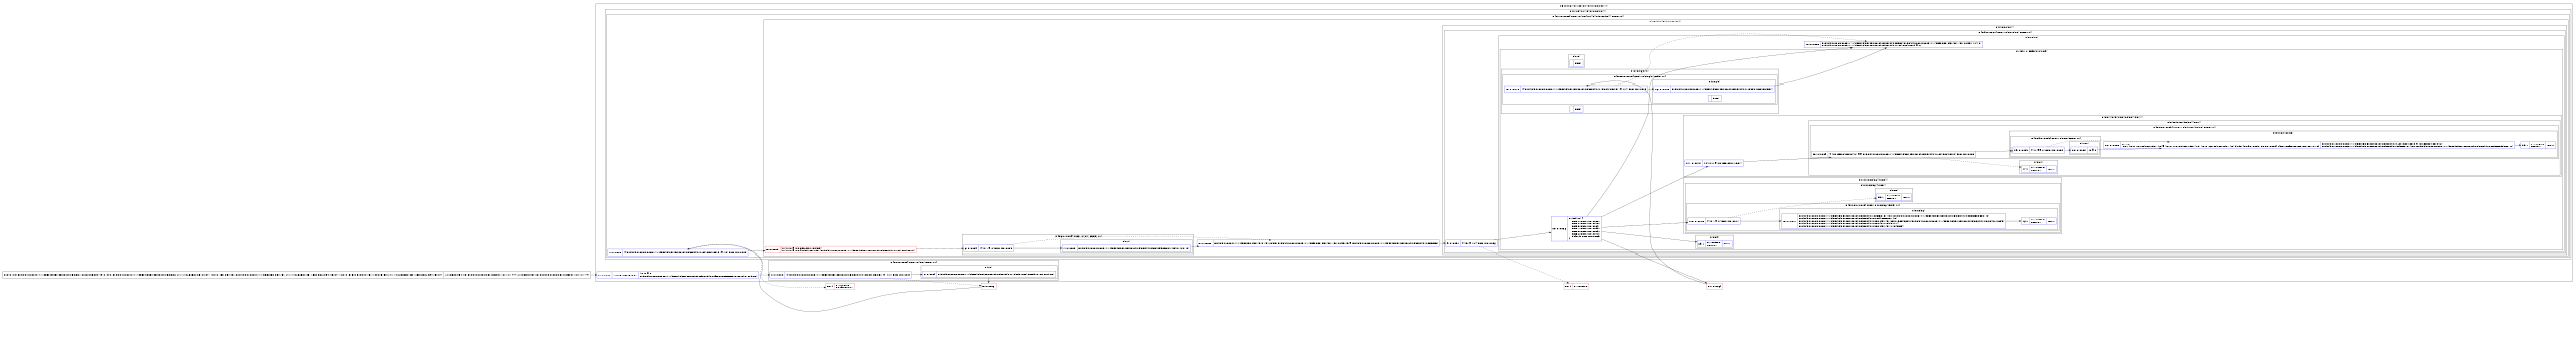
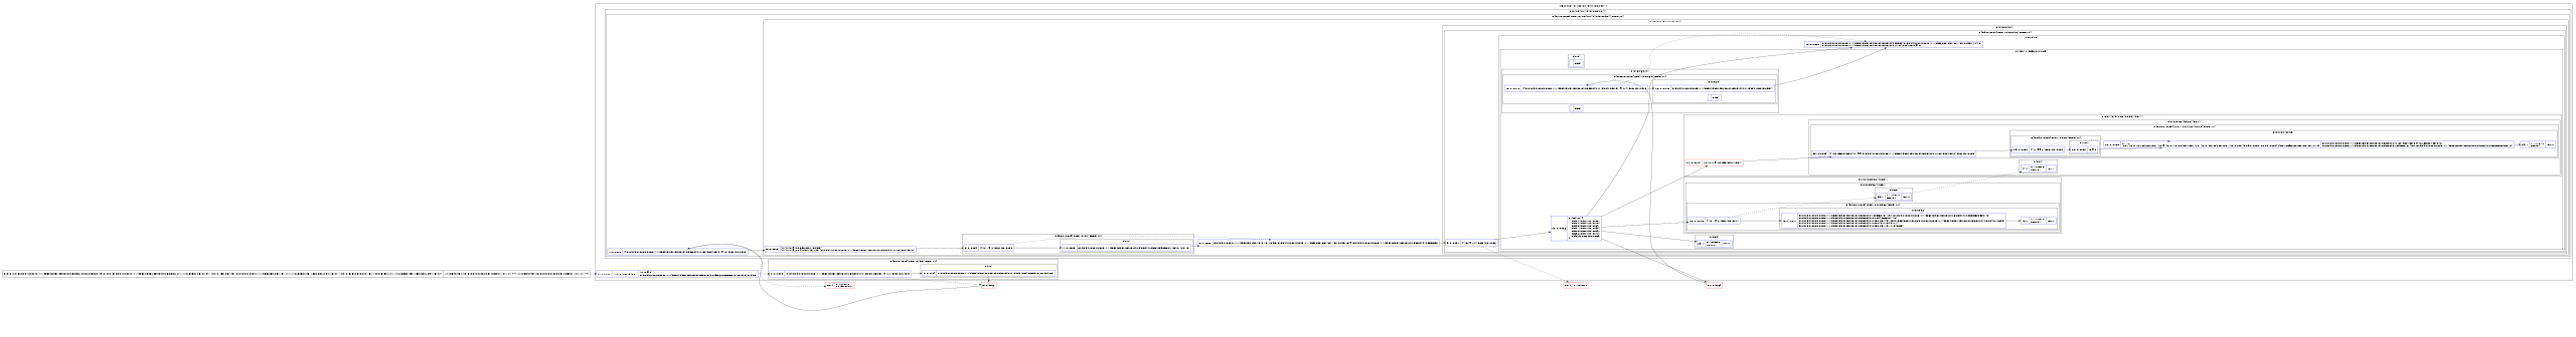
  digraph {
    fontname="DejaVu Sans"
    rankdir=LR
    node [color=blue fontname="DejaVu Sans" shape=record]
    edge [fontname="DejaVu Sans"]
    n1 [label="{2\:\ 0x000f|android.support.p003v7.widget.helper.ItemTouchHelper.this.mVelocityTracker.addMovement(r11)\l}"]
    n2 [label="{1\:\ 0x000d|if (android.support.p003v7.widget.helper.ItemTouchHelper.this.mVelocityTracker != null) goto L_0x000f\l}"]
    n3 [label="{7\:\ 0x002b|android.support.p003v7.widget.helper.ItemTouchHelper.this.checkSelectForSwipe(r0, r11, r1)\l}"]
    n4 [label="{6\:\ 0x0029|if (r1 \>= 0) goto L_0x002b\l}"]
    n5 [label="{|break\l}"]
    n6 [label="{13\:\ 0x0047|android.support.p003v7.widget.helper.ItemTouchHelper.this.updateDxDy(r11, android.support.p003v7.widget.helper.ItemTouchHelper.this.mSelectedFlags, r1)\landroid.support.p003v7.widget.helper.ItemTouchHelper.this.moveIfNecessary(r5)\landroid.support.p003v7.widget.helper.ItemTouchHelper.this.mRecyclerView.removeCallbacks(android.support.p003v7.widget.helper.ItemTouchHelper.this.mScrollRunnable)\landroid.support.p003v7.widget.helper.ItemTouchHelper.this.mScrollRunnable.run()\landroid.support.p003v7.widget.helper.ItemTouchHelper.this.mRecyclerView.invalidate()\l}"]
    n7 [label="{26\:\ ?|SYNTHETIC\lRETURN\l|return\l}"]
    n8 [label="{12\:\ 0x0045|if (r1 \>= 0) goto L_0x0047\l}"]
    n9 [label="{25\:\ ?|SYNTHETIC\lRETURN\l|return\l}"]
    n10 [label="{16\:\ 0x0075|android.support.p003v7.widget.helper.ItemTouchHelper.this.mVelocityTracker.clear()\l}"]
    n11 [label="{|break\l}"]
    n12 [label="{15\:\ 0x0073|if (android.support.p003v7.widget.helper.ItemTouchHelper.this.mVelocityTracker != null) goto L_0x0075\l}"]
    n13 [label="{|break\l}"]
    n14 [label="{20\:\ 0x008d|r2 = 1\l}"]
    n15 [label="{19\:\ 0x008b|if (r4 == 0) goto L_0x008d\l}"]
    n16 [label="{21\:\ 0x008e|PHI: r2 \l  PHI: (r2v1 'newPointerIndex' int) = (r2v0 'newPointerIndex' int), (r2v2 'newPointerIndex' int) binds: [B:19:0x008b, B:20:0x008d] A[DONT_GENERATE, DONT_INLINE]\l|android.support.p003v7.widget.helper.ItemTouchHelper.this.mActivePointerId = r11.getPointerId(r2)\landroid.support.p003v7.widget.helper.ItemTouchHelper.this.updateDxDy(r11, android.support.p003v7.widget.helper.ItemTouchHelper.this.mSelectedFlags, r4)\l}"]
    n17 [label="{28\:\ ?|SYNTHETIC\lRETURN\l|return\l}"]
    n18 [label="{18\:\ 0x0089|if (r11.getPointerId(r4) == android.support.p003v7.widget.helper.ItemTouchHelper.this.mActivePointerId) goto L_0x008b\l}"]
    n19 [label="{27\:\ ?|SYNTHETIC\lRETURN\l|return\l}"]
-   n20 [label="{17\:\ 0x007d|int int r4 = r11.getActionIndex()\l}"]
+   n20 [color=red label="{17\:\ 0x007d|int int r4 = r11.getActionIndex()\l}"]
    n21 [label="{29\:\ ?|SYNTHETIC\lRETURN\l|return\l}"]
    n22 [label="{10\:\ 0x0036|switch(r0) \{\l    case 1: goto L_0x003a;\l    case 2: goto L_0x0045;\l    case 3: goto L_0x006f;\l    case 4: goto L_0x0039;\l    case 5: goto L_0x0039;\l    case 6: goto L_0x007d;\l    default: goto L_0x0039;\l\}\l}"]
    n23 [label="{11\:\ 0x003a|android.support.p003v7.widget.helper.ItemTouchHelper.this.select((android.support.p003v7.widget.RecyclerView.ViewHolder) null, 0)\landroid.support.p003v7.widget.helper.ItemTouchHelper.this.mActivePointerId = \-1\l}"]
    n24 [label="{9\:\ 0x0034|if (r5 != null) goto L_0x0036\l}"]
-   n25 [color=red label="{5\:\ 0x001d|int int r0 = r11.getActionMasked()\lint int r1 = r11.findPointerIndex(android.support.p003v7.widget.helper.ItemTouchHelper.this.mActivePointerId)\l}"]
+   n25 [label="{5\:\ 0x001d|int int r0 = r11.getActionMasked()\lint int r1 = r11.findPointerIndex(android.support.p003v7.widget.helper.ItemTouchHelper.this.mActivePointerId)\l}"]
    n26 [label="{8\:\ 0x0030|android.support.v7.widget.RecyclerView$ViewHolder android.support.p003v7.widget.RecyclerView.ViewHolder r5 = android.support.p003v7.widget.helper.ItemTouchHelper.this.mSelected\l}"]
    n27 [label="{4\:\ 0x001a|if (android.support.p003v7.widget.helper.ItemTouchHelper.this.mActivePointerId != \-1) goto L_0x001d\l}"]
    n28 [label="{0\:\ 0x0000|MTH_ENTER_BLOCK\l|int r2 = 0\landroid.support.p003v7.widget.helper.ItemTouchHelper.this.mGestureDetector.onTouchEvent(r11)\l}"]
    n29 [color=red label="{3\:\ 0x0016}"]
    n30 [color=red label="{14\:\ 0x006f}"]
    n31 [color=red label="{23\:\ ?|SYNTHETIC\l}"]
    n32 [color=red label="{22\:\ ?|SYNTHETIC\lORIG_RETURN\l}"]
    n33 [label="{public void android.support.v7.widget.helper.ItemTouchHelper.2.onTouchEvent((r9v0 'this' android.support.v7.widget.helper.ItemTouchHelper$2 A[IMMUTABLE_TYPE, THIS]), (r10v0 'recyclerView' android.support.v7.widget.RecyclerView A[IMMUTABLE_TYPE, METHOD_ARGUMENT]), (r11v0 'event' android.view.MotionEvent A[IMMUTABLE_TYPE, METHOD_ARGUMENT]))  | Annotation[BUILD, android.support.annotation.NonNull, \{\}], Annotation[BUILD, android.support.annotation.NonNull, \{\}]\l}" color=""]
    subgraph cluster_1 {
      label="R(3:0|(1:2)|(1:(4:5|(1:7)|8|(1:(2:10|11)))))"
      n28
      subgraph cluster_2 {
        label="IF [B:1:0x000d] THEN: R(1:2) ELSE: null"
        n2
        subgraph cluster_3 {
          label="R(1:2)"
          n1
        }
      }
      subgraph cluster_4 {
        label="R(1:(4:5|(1:7)|8|(1:(2:10|11))))"
        subgraph cluster_5 {
          label="IF [B:4:0x001a] THEN: R(4:5|(1:7)|8|(1:(2:10|11))) ELSE: null"
          n27
          subgraph cluster_6 {
            label="R(4:5|(1:7)|8|(1:(2:10|11)))"
            n25
            n26
            subgraph cluster_7 {
              label="IF [B:6:0x0029] THEN: R(1:7) ELSE: null"
              n4
              subgraph cluster_8 {
                label="R(1:7)"
                n3
              }
            }
            subgraph cluster_9 {
              label="R(1:(2:10|11))"
              subgraph cluster_10 {
                label="IF [B:9:0x0034] THEN: R(2:10|11) ELSE: null"
                n24
                subgraph cluster_11 {
                  label="R(2:10|11)"
                  n23
                  subgraph cluster_12 {
                    label="Switch: 4, default: R(1:29)"
                    n22
                    subgraph cluster_13 {
                      label="R(1:1)"
                      n5
                    }
                    subgraph cluster_14 {
                      label="R(1:(2:(2:13|26)|(1:25)))"
                      subgraph cluster_15 {
                        label="R(2:(2:13|26)|(1:25))"
                        subgraph cluster_16 {
                          label="IF [B:12:0x0045] THEN: R(2:13|26) ELSE: null"
                          n8
                          subgraph cluster_17 {
                            label="R(2:13|26)"
                            n6
                            n7
                          }
                        }
                        subgraph cluster_18 {
                          label="R(1:25)"
                          n9
                        }
                      }
                    }
                    subgraph cluster_19 {
                      label="R(2:(2:16|1)|1)"
                      n13
                      subgraph cluster_20 {
                        label="IF [B:15:0x0073] THEN: R(2:16|1) ELSE: null"
                        n12
                        subgraph cluster_21 {
                          label="R(2:16|1)"
                          n10
                          n11
                        }
                      }
                    }
                    subgraph cluster_22 {
                      label="R(2:17|(2:(3:(1:20)|21|28)|(1:27)))"
                      n20
                      subgraph cluster_23 {
                        label="R(2:(3:(1:20)|21|28)|(1:27))"
                        subgraph cluster_24 {
                          label="IF [B:18:0x0089] THEN: R(3:(1:20)|21|28) ELSE: null"
                          n18
                          subgraph cluster_25 {
                            label="R(3:(1:20)|21|28)"
                            n16
                            n17
                            subgraph cluster_26 {
                              label="IF [B:19:0x008b] THEN: R(1:20) ELSE: null"
                              n15
                              subgraph cluster_27 {
                                label="R(1:20)"
                                n14
                              }
                            }
                          }
                        }
                        subgraph cluster_28 {
                          label="R(1:27)"
                          n19
                        }
                      }
                    }
                    subgraph cluster_29 {
                      label="R(1:29)"
                      n21
                    }
                  }
                }
              }
            }
          }
        }
      }
    }
    n1 -> n29
    n2 -> n1
    n2 -> n29 [style=dashed]
    n3 -> n26
    n4 -> n3
    n4 -> n26 [style=dashed]
    n6 -> n7
    n8 -> n6
    n8 -> n9 [style=dashed]
    n10 -> n23
    n12 -> n10
    n12 -> n23 [style=dashed]
    n14 -> n16
    n15 -> n14
    n15 -> n16 [style=dashed]
    n16 -> n17
    n18 -> n15
-   n18 -> n19 [style=dashed]
+   n9 -> n19 [style=dashed]
    n20 -> n18
    n22 -> n8
    n22 -> n20
    n22 -> n21
    n22 -> n23
    n22 -> n30
    n24 -> n22
    n24 -> n31 [style=dashed]
    n25 -> n4
    n26 -> n24
    n27 -> n25
    n27 -> n32 [style=dashed]
    n28 -> n2
    n29 -> n27
    n30 -> n12
    n33 -> n28
  }
